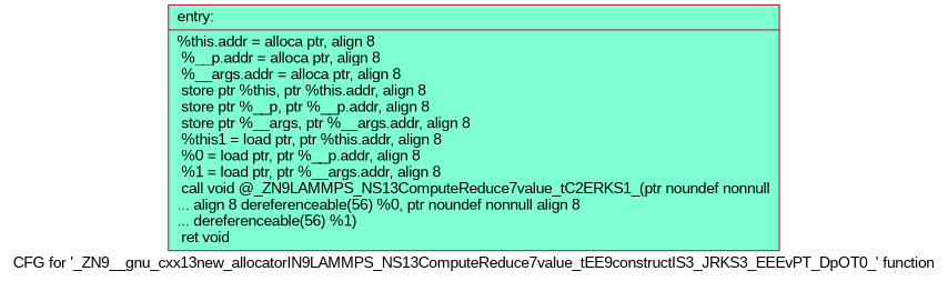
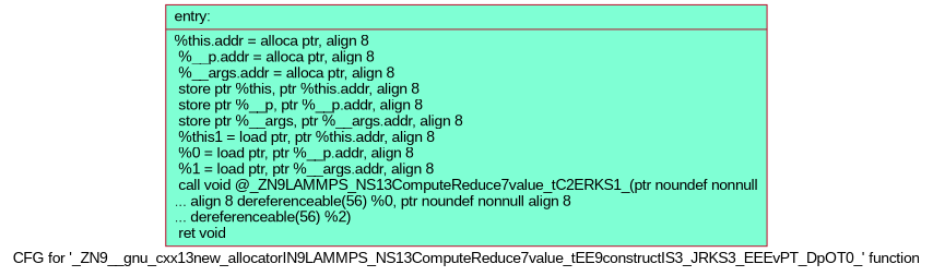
  digraph {
    label="CFG for '_ZN9__gnu_cxx13new_allocatorIN9LAMMPS_NS13ComputeReduce7value_tEE9constructIS3_JRKS3_EEEvPT_DpOT0_' function"
    fontname="Liberation Sans"
-   n1 [color="#b70d28ff" fillcolor=aquamarine fontname="Liberation Sans" label="{entry:\l|  %this.addr = alloca ptr, align 8\l  %__p.addr = alloca ptr, align 8\l  %__args.addr = alloca ptr, align 8\l  store ptr %this, ptr %this.addr, align 8\l  store ptr %__p, ptr %__p.addr, align 8\l  store ptr %__args, ptr %__args.addr, align 8\l  %this1 = load ptr, ptr %this.addr, align 8\l  %0 = load ptr, ptr %__p.addr, align 8\l  %1 = load ptr, ptr %__args.addr, align 8\l  call void @_ZN9LAMMPS_NS13ComputeReduce7value_tC2ERKS1_(ptr noundef nonnull\l... align 8 dereferenceable(56) %0, ptr noundef nonnull align 8\l... dereferenceable(56) %1)\l  ret void\l}" shape=record style=filled]
+   n1 [color="#b70d28ff" fillcolor=aquamarine fontname="Liberation Sans" label="{entry:\l|  %this.addr = alloca ptr, align 8\l  %__p.addr = alloca ptr, align 8\l  %__args.addr = alloca ptr, align 8\l  store ptr %this, ptr %this.addr, align 8\l  store ptr %__p, ptr %__p.addr, align 8\l  store ptr %__args, ptr %__args.addr, align 8\l  %this1 = load ptr, ptr %this.addr, align 8\l  %0 = load ptr, ptr %__p.addr, align 8\l  %1 = load ptr, ptr %__args.addr, align 8\l  call void @_ZN9LAMMPS_NS13ComputeReduce7value_tC2ERKS1_(ptr noundef nonnull\l... align 8 dereferenceable(56) %0, ptr noundef nonnull align 8\l... dereferenceable(56) %2)\l  ret void\l}" shape=record style=filled]
  }
